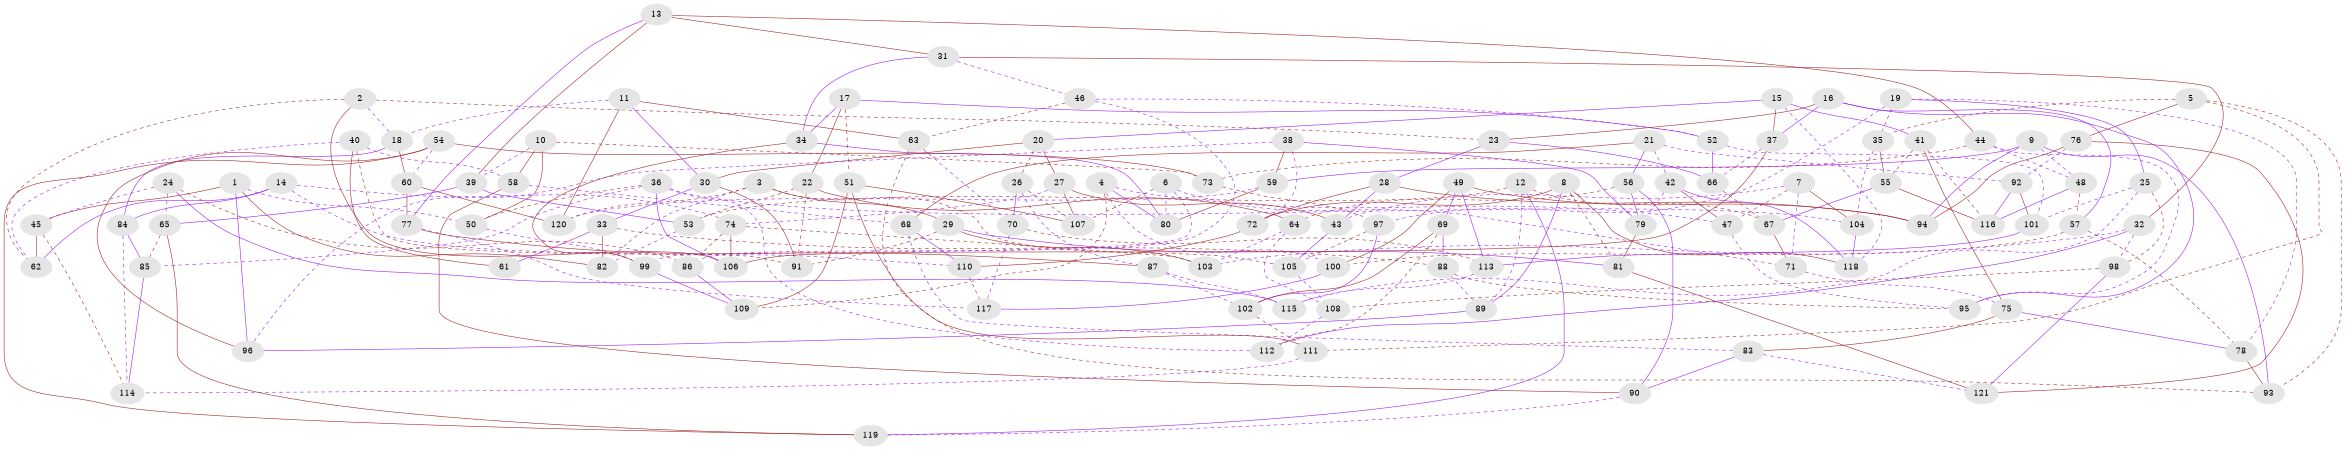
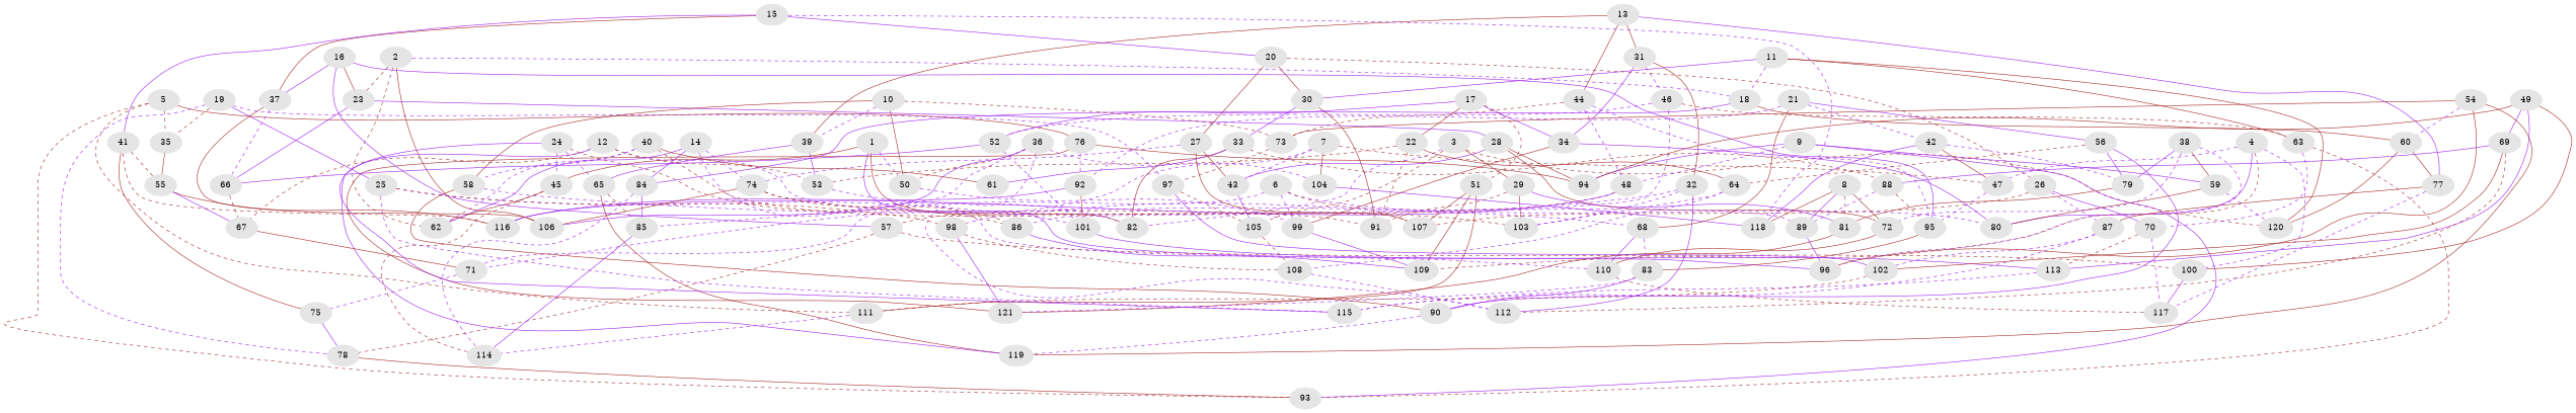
  graph {
    node [color=gray90 style=filled]
    edge [color=purple style=solid]
    1
    45
    50
    82
    96
    62
    114
    99
    2
    18
    23
    106
    84
    60
    28
    66
    3
    29
    105
    120
    81
    91
    103
    108
    4
    47
    80
    100
    109
    95
    117
    5
    35
    76
    93
    111
    104
    55
    94
    92
    121
    6
    71
    107
    75
    7
    43
    118
    8
    72
    89
    110
    9
    48
    59
    57
    116
    10
    39
    58
    73
    53
    65
    68
    90
    97
    11
    30
    63
    33
    70
    12
    67
    119
    13
    31
    44
    77
    34
    32
    46
    87
    14
    74
    86
    85
    15
    20
    37
    41
    26
    27
    16
    78
    17
    22
    51
    52
    64
    101
    19
    25
    115
    98
    102
    21
    42
    56
    79
    83
    24
    113
    61
    88
    112
    36
    38
    40
    49
    69
    54
    1 -- 45 [color=brown]
    1 -- 50 [style=dashed]
    1 -- 82 [color=brown]
    1 -- 96
    45 -- 62 [color=brown]
    45 -- 114 [color=brown style=dashed]
    50 -- 99 [style=dashed]
    99 -- 109
    2 -- 62 [color=brown style=dashed]
    2 -- 18 [style=dashed]
    2 -- 23 [color=brown style=dashed]
    2 -- 106 [color=brown]
    18 -- 84
    18 -- 60 [color=brown]
    23 -- 28
    23 -- 66
    84 -- 114 [style=dashed]
    84 -- 85
    60 -- 120 [color=brown]
    60 -- 77 [color=brown]
    28 -- 94 [color=brown]
    28 -- 43
    28 -- 72 [color=brown]
    66 -- 67 [color=brown style=dashed]
    3 -- 82 [style=dashed]
    3 -- 29 [color=brown]
    3 -- 105 [color=brown style=dashed]
    3 -- 120 [color=brown style=dashed]
    29 -- 81
    29 -- 91 [color=brown style=dashed]
    29 -- 103 [color=brown]
-   105 -- 108 [style=dashed]
+   105 -- 108 [color=brown style=dashed]
    81 -- 121 [color=brown]
    108 -- 112 [style=dashed]
    4 -- 47 [style=dashed]
    4 -- 80
    4 -- 100 [style=dashed]
    4 -- 109 [color=brown style=dashed]
    47 -- 95 [style=dashed]
    100 -- 117
    5 -- 35 [color=brown style=dashed]
    5 -- 76 [color=brown]
    5 -- 93 [color=brown style=dashed]
    5 -- 111 [color=brown style=dashed]
-   35 -- 104 [style=dashed]
    35 -- 55 [color=brown]
    76 -- 94 [color=brown]
    76 -- 92 [style=dashed]
    76 -- 121 [color=brown]
    111 -- 114 [style=dashed]
    104 -- 118
    55 -- 116 [color=brown]
    55 -- 67
    92 -- 116
    92 -- 101 [color=brown]
    6 -- 99 [style=dashed]
    6 -- 80 [style=dashed]
    6 -- 71 [style=dashed]
    6 -- 107 [color=brown style=dashed]
    71 -- 75 [style=dashed]
    75 -- 78
-   75 -- 83 [color=brown]
+   95 -- 83 [color=brown]
    7 -- 47 [color=brown style=dashed]
    7 -- 104 [color=brown]
    7 -- 71 [style=dashed]
    7 -- 43 [style=dashed]
    43 -- 105
    8 -- 81 [color=brown style=dashed]
    8 -- 118 [color=brown]
    8 -- 72 [color=brown]
    8 -- 89
    72 -- 110 [color=brown]
    89 -- 96
    110 -- 117 [color=brown style=dashed]
    9 -- 93
    9 -- 94
    9 -- 48 [style=dashed]
    9 -- 59
    48 -- 57 [color=brown style=dashed]
    48 -- 116
    59 -- 120 [style=dashed]
    59 -- 80 [color=brown]
    57 -- 100 [color=brown style=dashed]
    57 -- 78 [color=brown style=dashed]
    10 -- 50 [color=brown]
    10 -- 39 [style=dashed]
    10 -- 58 [color=brown]
    10 -- 73 [color=brown style=dashed]
    39 -- 53
    39 -- 65
    58 -- 68 [style=dashed]
    58 -- 90 [color=brown]
    73 -- 97 [color=brown style=dashed]
    53 -- 82 [style=dashed]
    65 -- 119 [color=brown]
    65 -- 85 [color=brown style=dashed]
    68 -- 110
    68 -- 83 [style=dashed]
    90 -- 119 [style=dashed]
    97 -- 105 [color=brown style=dashed]
    97 -- 102
    11 -- 18 [style=dashed]
    11 -- 120 [color=brown]
    11 -- 30
    11 -- 63 [color=brown]
    30 -- 91 [color=brown]
    30 -- 33
    63 -- 93 [color=brown style=dashed]
    63 -- 70 [style=dashed]
    33 -- 82 [color=brown]
    33 -- 61
    33 -- 88 [color=brown style=dashed]
    70 -- 117 [style=dashed]
    70 -- 113 [color=brown style=dashed]
    12 -- 89 [style=dashed]
    12 -- 53 [color=brown style=dashed]
    12 -- 67 [color=brown style=dashed]
    12 -- 119
    67 -- 71 [color=brown]
    13 -- 39 [color=brown]
    13 -- 31 [color=brown]
    13 -- 44 [color=brown]
    13 -- 77
    31 -- 34
    31 -- 32 [color=brown]
    31 -- 46 [style=dashed]
    44 -- 95 [style=dashed]
    44 -- 48 [style=dashed]
    44 -- 73 [color=brown style=dashed]
    77 -- 117 [style=dashed]
    77 -- 87 [color=brown]
    34 -- 99 [color=brown]
    34 -- 80
    32 -- 103 [style=dashed]
    32 -- 98 [style=dashed]
    32 -- 112
    46 -- 63 [color=brown style=dashed]
    46 -- 86 [style=dashed]
    46 -- 52 [style=dashed]
    87 -- 115 [style=dashed]
    87 -- 102 [style=dashed]
    14 -- 62
    14 -- 84
    14 -- 110 [style=dashed]
    14 -- 74 [style=dashed]
    74 -- 106 [color=brown]
    74 -- 103 [color=brown style=dashed]
    74 -- 86 [color=brown style=dashed]
    86 -- 109
    85 -- 114
    15 -- 118 [style=dashed]
    15 -- 20
    15 -- 37 [color=brown]
    15 -- 41
    20 -- 30 [color=brown]
    20 -- 26 [color=brown style=dashed]
    20 -- 27 [color=brown]
    37 -- 106 [color=brown]
    37 -- 66 [style=dashed]
    41 -- 55 [color=brown style=dashed]
    41 -- 75 [color=brown]
    41 -- 116 [color=brown style=dashed]
    26 -- 107 [color=brown style=dashed]
    26 -- 70
    26 -- 87 [style=dashed]
    27 -- 107 [color=brown]
    27 -- 43 [color=brown]
    27 -- 74 [style=dashed]
    16 -- 23 [color=brown]
    16 -- 95
    16 -- 57
    16 -- 37
    78 -- 93 [color=brown]
    17 -- 34
    17 -- 22 [color=brown]
    17 -- 51 [color=brown style=dashed]
    17 -- 52
    22 -- 91 [color=brown style=dashed]
    22 -- 53 [color=brown style=dashed]
    22 -- 64 [color=brown]
    51 -- 109 [color=brown]
    51 -- 111 [color=brown]
    51 -- 107 [color=brown]
    52 -- 66
    52 -- 101 [style=dashed]
    64 -- 103 [style=dashed]
    64 -- 108 [style=dashed]
    101 -- 113
    19 -- 35 [color=brown style=dashed]
    19 -- 97 [style=dashed]
    19 -- 78 [style=dashed]
    19 -- 25
    25 -- 101 [style=dashed]
    25 -- 115 [style=dashed]
    25 -- 98 [color=brown style=dashed]
    98 -- 108 [color=brown style=dashed]
    98 -- 121
    102 -- 111 [color=brown style=dashed]
    21 -- 92 [style=dashed]
    21 -- 68 [color=brown]
    21 -- 42 [style=dashed]
    21 -- 56
    42 -- 47 [color=brown]
    42 -- 118
    42 -- 79 [style=dashed]
    56 -- 90
    56 -- 64 [color=brown style=dashed]
    56 -- 79
    79 -- 81 [color=brown]
    83 -- 121 [style=dashed]
    83 -- 90
    24 -- 45 [style=dashed]
    24 -- 65 [style=dashed]
    24 -- 86 [color=brown style=dashed]
    24 -- 115
    113 -- 115 [style=dashed]
    88 -- 95 [color=brown style=dashed]
    88 -- 89 [style=dashed]
    36 -- 50 [color=brown style=dashed]
    36 -- 106
    36 -- 104 [style=dashed]
    36 -- 85 [style=dashed]
    36 -- 112 [style=dashed]
    38 -- 96 [style=dashed]
    38 -- 72 [style=dashed]
    38 -- 59 [color=brown]
    38 -- 79
    40 -- 62 [style=dashed]
    40 -- 91 [color=brown style=dashed]
    40 -- 58 [style=dashed]
    40 -- 61 [color=brown]
    49 -- 100 [color=brown]
    49 -- 94 [color=brown]
    49 -- 113
    49 -- 69
    69 -- 102 [color=brown]
    69 -- 88
    69 -- 112 [color=brown style=dashed]
    54 -- 96 [color=brown]
    54 -- 60 [style=dashed]
    54 -- 73 [color=brown]
    54 -- 119 [color=brown]
  }
